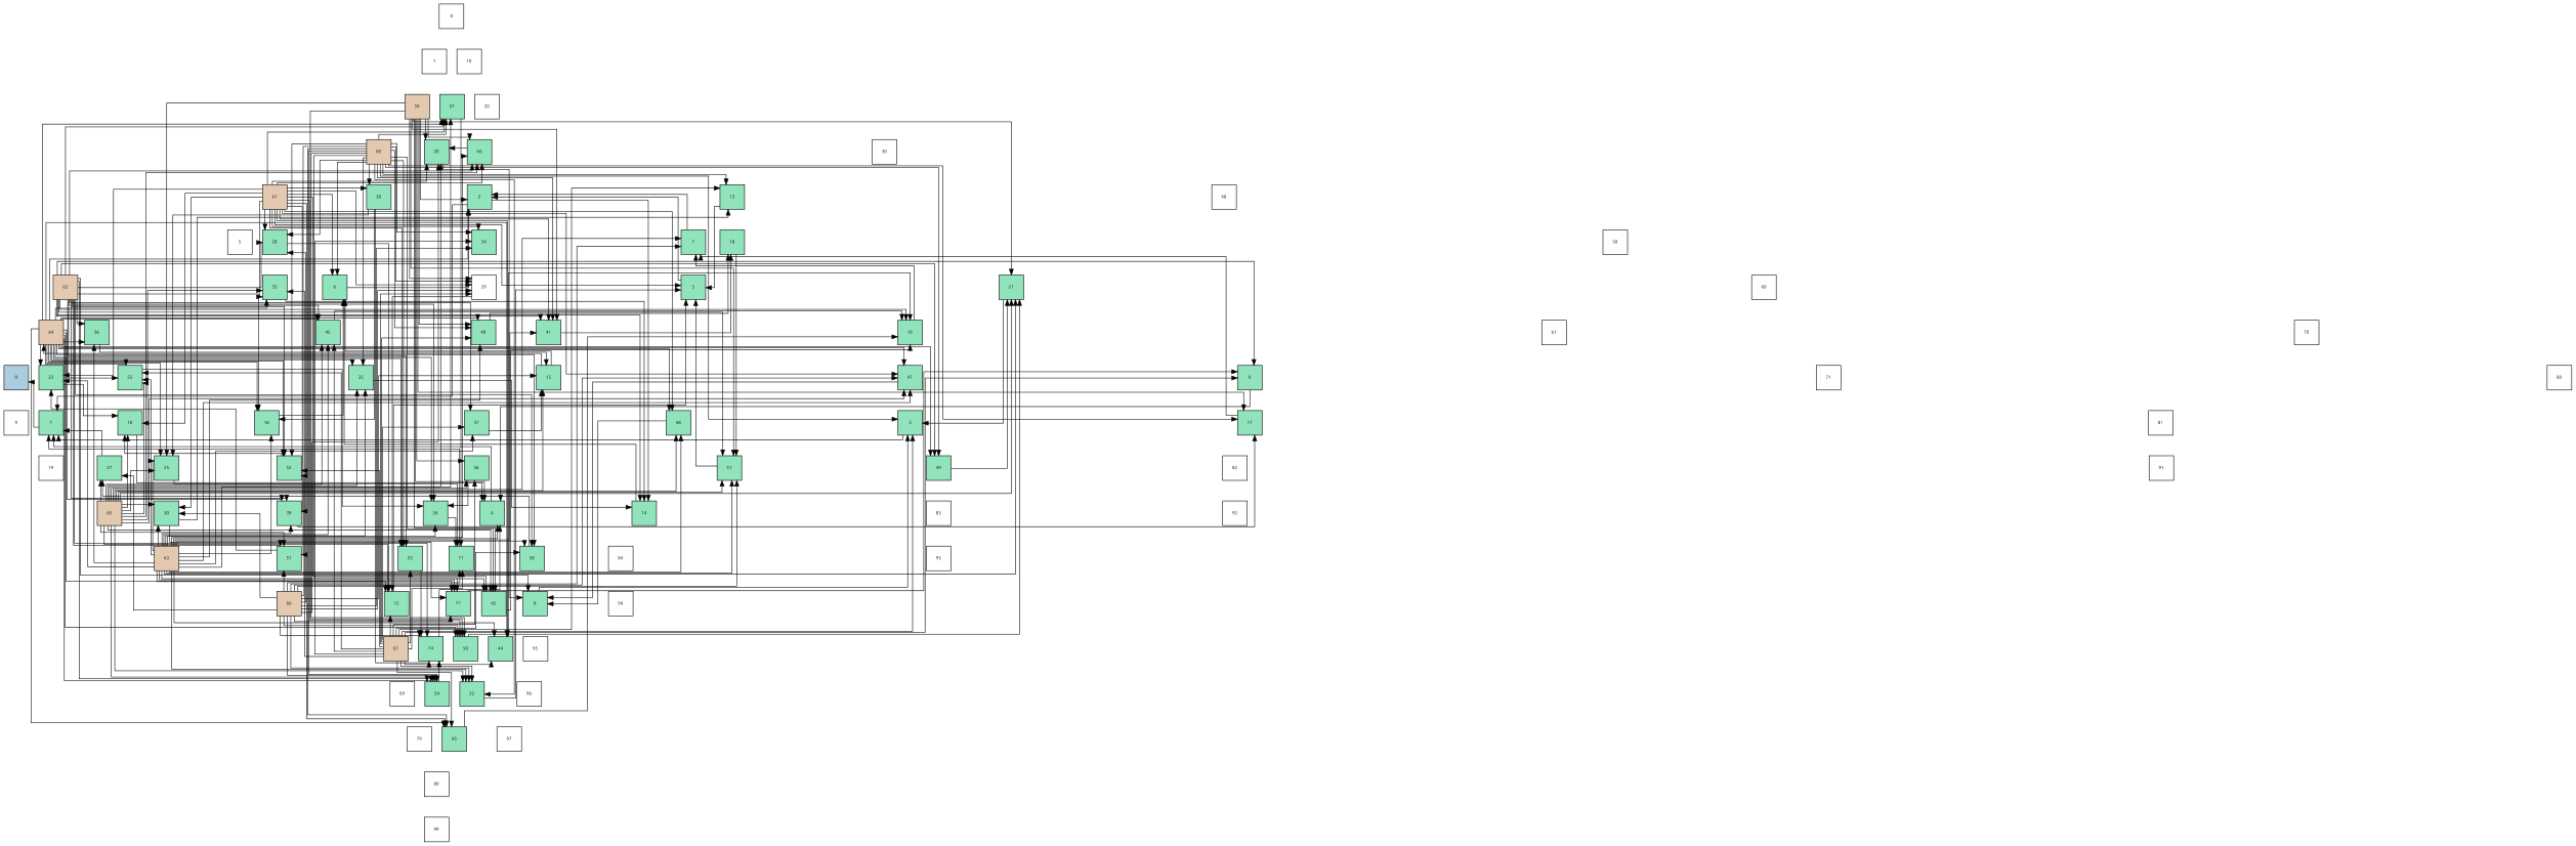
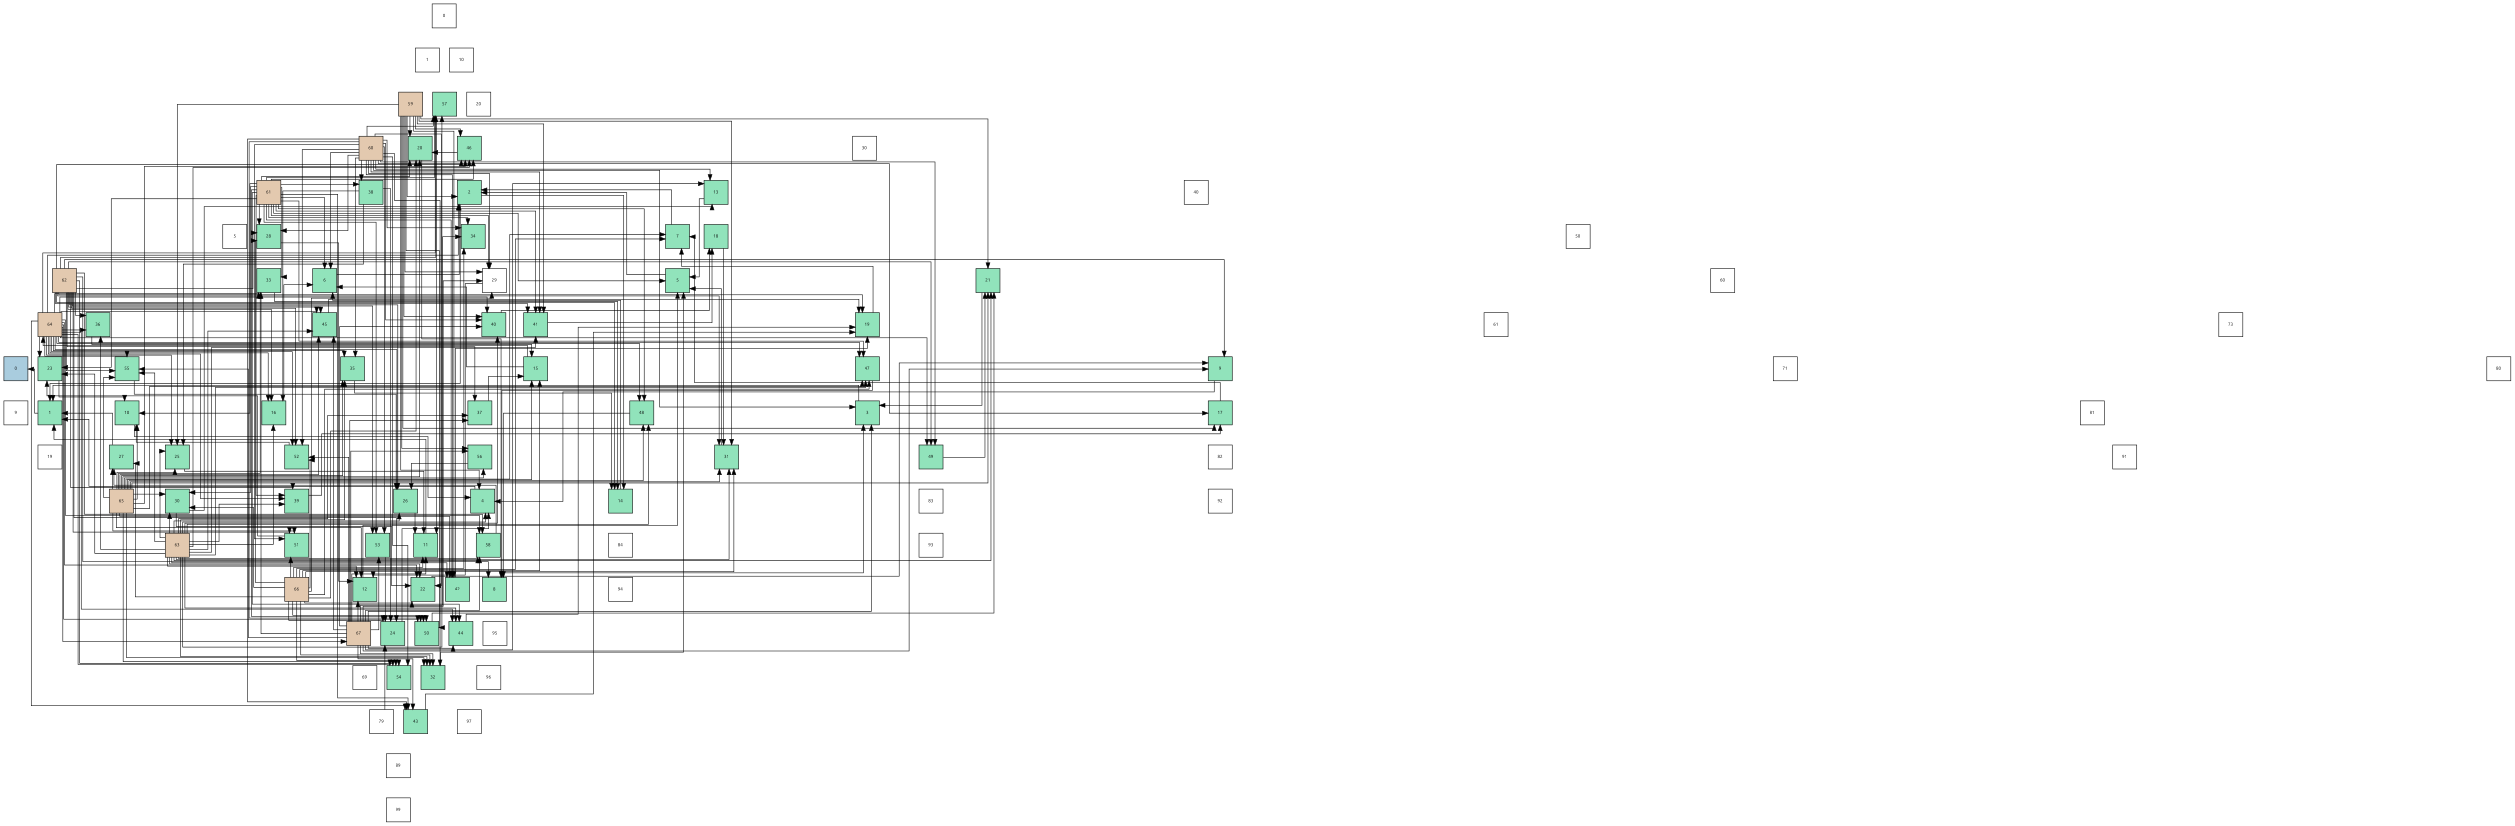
  digraph {
    fontname=Ubuntu
    rank=same
    rankdir=TB
    splines=ortho
    node [fillcolor="#91e3bb" fixedsize=true fontname=Ubuntu fontsize=8 shape=square style=filled]
    edge [constraint=false fontname=Ubuntu style=vis]
    n1 [fillcolor="#ffffff" label=0 width=0.6]
    n2 [fillcolor="#ffffff" label=1 width=0.6]
    n3 [fillcolor="#ffffff" label=10 width=0.6]
    n4 [fillcolor="#e3c9af" label=59 width=0.6]
    n5 [label=57 width=0.6]
    n6 [fillcolor="#ffffff" label=20 width=0.6]
    n7 [fillcolor="#e3c9af" label=60 width=0.6]
    n8 [label=20 width=0.6]
    n9 [label=46 width=0.6]
    n10 [label=2 width=0.6]
    n11 [fillcolor="#ffffff" label=29 width=0.6]
    n12 [label=40 width=0.6]
    n13 [label=25 width=0.6]
    n14 [label=41 width=0.6]
    n15 [label=21 width=0.6]
    n16 [label=56 width=0.6]
    n17 [label=31 width=0.6]
    n18 [label=4 width=0.6]
    n19 [label=17 width=0.6]
    n20 [label=42 width=0.6]
    n21 [label=50 width=0.6]
    n22 [label=11 width=0.6]
    n23 [fillcolor="#e3c9af" label=61 width=0.6]
    n24 [label=38 width=0.6]
    n25 [label=28 width=0.6]
    n26 [label=34 width=0.6]
    n27 [label=6 width=0.6]
    n28 [label=13 width=0.6]
    n29 [label=35 width=0.6]
    n30 [label=52 width=0.6]
    n31 [label=51 width=0.6]
    n32 [label=53 width=0.6]
    n33 [label=3 width=0.6]
    n34 [label=22 width=0.6]
    n35 [label=49 width=0.6]
    n36 [label=54 width=0.6]
    n37 [label=32 width=0.6]
    n38 [label=43 width=0.6]
    n39 [label=8 width=0.6]
    n40 [label=14 width=0.6]
    n41 [label=1 width=0.6]
    n42 [label=7 width=0.6]
    n43 [label=12 width=0.6]
    n44 [label=15 width=0.6]
    n45 [label=18 width=0.6]
    n46 [label=30 width=0.6]
    n47 [label=39 width=0.6]
    n48 [label=47 width=0.6]
    n49 [label=19 width=0.6]
    n50 [fillcolor="#ffffff" label=61 width=0.6]
    n51 [label=26 width=0.6]
    n52 [label=5 width=0.6]
    n53 [label=58 width=0.6]
    n54 [fillcolor="#ffffff" label=82 width=0.6]
    n55 [label=44 width=0.6]
    n56 [fillcolor="#ffffff" label=95 width=0.6]
    n57 [fillcolor="#ffffff" label=5 width=0.6]
    n58 [label=33 width=0.6]
    n59 [label=23 width=0.6]
    n60 [label=10 width=0.6]
    n61 [label=48 width=0.6]
    n62 [label=16 width=0.6]
    n63 [label=24 width=0.6]
    n64 [label=45 width=0.6]
    n65 [label=37 width=0.6]
    n66 [fillcolor="#e3c9af" label=66 width=0.6]
    n67 [label=9 width=0.6]
    n68 [fillcolor="#ffffff" label=83 width=0.6]
    n69 [fillcolor="#ffffff" label=79 width=0.6]
    n70 [fillcolor="#ffffff" label=97 width=0.6]
    n71 [fillcolor="#ffffff" label=89 width=0.6]
    n72 [fillcolor="#e3c9af" label=62 width=0.6]
    n73 [label=36 width=0.6]
    n74 [label=27 width=0.6]
    n75 [fillcolor="#e3c9af" label=63 width=0.6]
    n76 [fillcolor="#ffffff" label=96 width=0.6]
    n77 [fillcolor="#e3c9af" label=64 width=0.6]
    n78 [label=55 width=0.6]
    n79 [fillcolor="#a9ccde" label=0 width=0.6]
    n80 [fillcolor="#ffffff" label=69 width=0.6]
    n81 [fillcolor="#ffffff" label=84 width=0.6]
    n82 [fillcolor="#ffffff" label=9 width=0.6]
    n83 [fillcolor="#ffffff" label=19 width=0.6]
    n84 [fillcolor="#e3c9af" label=65 width=0.6]
    n85 [fillcolor="#ffffff" label=30 width=0.6]
    n86 [fillcolor="#e3c9af" label=67 width=0.6]
    n87 [fillcolor="#ffffff" label=40 width=0.6]
    n88 [fillcolor="#ffffff" label=50 width=0.6]
    n89 [fillcolor="#ffffff" label=60 width=0.6]
-   n90 [fillcolor="#ffffff" label=70 width=0.6]
+   n90 [fillcolor="#ffffff" label=73 width=0.6]
    n91 [fillcolor="#ffffff" label=71 width=0.6]
    n92 [fillcolor="#ffffff" label=80 width=0.6]
    n93 [fillcolor="#ffffff" label=81 width=0.6]
    n94 [fillcolor="#ffffff" label=91 width=0.6]
    n95 [fillcolor="#ffffff" label=92 width=0.6]
    n96 [fillcolor="#ffffff" label=93 width=0.6]
    n97 [fillcolor="#ffffff" label=94 width=0.6]
    n98 [fillcolor="#ffffff" label=99 width=0.6]
    n1 -> n2 [constraint=true style=invis]
    n1 -> n3 [constraint=true style=invis]
    n2 -> n4 [constraint=true style=invis]
    n2 -> n5 [constraint=true style=invis]
    n3 -> n5 [constraint=true style=invis]
    n3 -> n6 [constraint=true style=invis]
    n4 -> n7 [constraint=true style=invis]
    n4 -> n8
    n4 -> n8 [constraint=true style=invis]
    n4 -> n9
    n4 -> n10
    n4 -> n11
    n4 -> n12
    n4 -> n13
    n4 -> n14
    n4 -> n15
    n4 -> n16
    n4 -> n17
    n4 -> n18
    n4 -> n19
    n4 -> n20
    n4 -> n21
    n5 -> n8 [constraint=true style=invis]
    n5 -> n9 [constraint=true style=invis]
    n5 -> n22
    n6 -> n9 [constraint=true style=invis]
    n6 -> n85 [constraint=true style=invis]
    n7 -> n5
    n7 -> n11
    n7 -> n12
    n7 -> n14
    n7 -> n19
    n7 -> n20
    n7 -> n21
    n7 -> n23 [constraint=true style=invis]
    n7 -> n24
    n7 -> n24 [constraint=true style=invis]
    n7 -> n25
    n7 -> n26
    n7 -> n27
    n7 -> n28
    n7 -> n29
    n7 -> n30
    n7 -> n31
    n7 -> n32
    n7 -> n33
    n7 -> n34
    n7 -> n35
    n7 -> n36
    n7 -> n37
    n7 -> n38
    n8 -> n10 [constraint=true style=invis]
    n8 -> n24 [constraint=true style=invis]
    n8 -> n39
    n9 -> n8
    n9 -> n10 [constraint=true style=invis]
    n9 -> n28 [constraint=true style=invis]
    n10 -> n26 [constraint=true style=invis]
    n10 -> n40
    n10 -> n41
    n10 -> n42 [constraint=true style=invis]
    n11 -> n12 [constraint=true style=invis]
    n11 -> n14 [constraint=true style=invis]
    n11 -> n43
    n12 -> n29 [constraint=true style=invis]
    n12 -> n44 [constraint=true style=invis]
    n12 -> n45
    n13 -> n22
    n13 -> n46 [constraint=true style=invis]
    n13 -> n47 [constraint=true style=invis]
    n14 -> n44 [constraint=true style=invis]
    n14 -> n45
    n14 -> n48 [constraint=true style=invis]
    n15 -> n33
    n15 -> n49 [constraint=true style=invis]
    n15 -> n50 [constraint=true style=invis]
    n16 -> n18 [constraint=true style=invis]
    n16 -> n51
    n16 -> n51 [constraint=true style=invis]
    n17 -> n18 [constraint=true style=invis]
    n17 -> n40 [constraint=true style=invis]
    n17 -> n52
    n18 -> n22 [constraint=true style=invis]
    n18 -> n41
    n18 -> n53 [constraint=true style=invis]
    n19 -> n35 [constraint=true style=invis]
    n19 -> n42
    n19 -> n54 [constraint=true style=invis]
    n20 -> n21 [constraint=true style=invis]
    n20 -> n49
    n20 -> n55 [constraint=true style=invis]
    n21 -> n15
    n21 -> n36 [constraint=true style=invis]
    n21 -> n37 [constraint=true style=invis]
    n22 -> n20 [constraint=true style=invis]
    n22 -> n34 [constraint=true style=invis]
    n22 -> n41
    n23 -> n5
    n23 -> n8
    n23 -> n9
    n23 -> n11
    n23 -> n14
    n23 -> n20
    n23 -> n21
    n23 -> n24
    n23 -> n25
    n23 -> n25 [constraint=true style=invis]
    n23 -> n26
    n23 -> n27
    n23 -> n32
    n23 -> n38
    n23 -> n46
    n23 -> n47
    n23 -> n48
    n23 -> n52
    n23 -> n55
    n23 -> n57 [constraint=true style=invis]
    n23 -> n58
    n23 -> n59
    n23 -> n60
    n23 -> n61
    n24 -> n13
    n24 -> n25 [constraint=true style=invis]
    n24 -> n26 [constraint=true style=invis]
    n24 -> n62
    n24 -> n63
    n25 -> n27 [constraint=true style=invis]
    n25 -> n43
    n25 -> n58 [constraint=true style=invis]
    n26 -> n11 [constraint=true style=invis]
    n26 -> n27 [constraint=true style=invis]
    n27 -> n10
    n27 -> n12 [constraint=true style=invis]
    n27 -> n64 [constraint=true style=invis]
    n28 -> n42 [constraint=true style=invis]
    n28 -> n45 [constraint=true style=invis]
    n28 -> n52
    n29 -> n40
    n29 -> n62 [constraint=true style=invis]
    n29 -> n65 [constraint=true style=invis]
    n30 -> n47 [constraint=true style=invis]
    n30 -> n51 [constraint=true style=invis]
    n30 -> n60
    n31 -> n43 [constraint=true style=invis]
    n31 -> n59
    n31 -> n66 [constraint=true style=invis]
    n32 -> n34 [constraint=true style=invis]
    n32 -> n43 [constraint=true style=invis]
    n32 -> n63
    n33 -> n17 [constraint=true style=invis]
    n33 -> n35 [constraint=true style=invis]
    n33 -> n41
    n34 -> n21 [constraint=true style=invis]
    n34 -> n63 [constraint=true style=invis]
    n34 -> n67
    n35 -> n15
    n35 -> n40 [constraint=true style=invis]
    n35 -> n68 [constraint=true style=invis]
    n36 -> n38 [constraint=true style=invis]
-   n36 -> n63
+   n69 -> n63
    n36 -> n69 [constraint=true style=invis]
    n37 -> n38 [constraint=true style=invis]
    n37 -> n52
    n37 -> n70 [constraint=true style=invis]
    n38 -> n49
    n38 -> n71 [constraint=true style=invis]
    n39 -> n33
    n39 -> n55 [constraint=true style=invis]
    n39 -> n56 [constraint=true style=invis]
    n40 -> n27
    n40 -> n53 [constraint=true style=invis]
    n40 -> n81 [constraint=true style=invis]
    n41 -> n74 [constraint=true style=invis]
    n41 -> n79
    n41 -> n83 [constraint=true style=invis]
    n42 -> n10
    n42 -> n11 [constraint=true style=invis]
    n42 -> n52 [constraint=true style=invis]
    n43 -> n52
    n43 -> n63 [constraint=true style=invis]
    n43 -> n86 [constraint=true style=invis]
    n44 -> n27
    n44 -> n61 [constraint=true style=invis]
    n44 -> n65 [constraint=true style=invis]
    n44 -> n77
    n45 -> n15 [constraint=true style=invis]
    n45 -> n17
    n45 -> n52 [constraint=true style=invis]
    n46 -> n28
    n46 -> n31 [constraint=true style=invis]
    n46 -> n34
    n46 -> n75 [constraint=true style=invis]
    n47 -> n19
    n47 -> n31 [constraint=true style=invis]
    n47 -> n32 [constraint=true style=invis]
    n48 -> n33 [constraint=true style=invis]
    n48 -> n39
    n48 -> n61 [constraint=true style=invis]
    n49 -> n42
    n49 -> n48 [constraint=true style=invis]
    n49 -> n67 [constraint=true style=invis]
    n50 -> n67 [constraint=true style=invis]
    n50 -> n91 [constraint=true style=invis]
    n51 -> n22
    n51 -> n22 [constraint=true style=invis]
    n51 -> n32 [constraint=true style=invis]
    n52 -> n10
    n52 -> n14 [constraint=true style=invis]
    n52 -> n49 [constraint=true style=invis]
    n53 -> n20 [constraint=true style=invis]
    n53 -> n39 [constraint=true style=invis]
    n53 -> n74
    n54 -> n68 [constraint=true style=invis]
    n54 -> n95 [constraint=true style=invis]
    n55 -> n37 [constraint=true style=invis]
    n55 -> n49
    n55 -> n76 [constraint=true style=invis]
    n56 -> n76 [constraint=true style=invis]
    n57 -> n58 [constraint=true style=invis]
    n57 -> n72 [constraint=true style=invis]
    n58 -> n40
    n58 -> n64 [constraint=true style=invis]
    n58 -> n73 [constraint=true style=invis]
    n59 -> n41 [constraint=true style=invis]
    n59 -> n60
    n59 -> n60 [constraint=true style=invis]
    n60 -> n13 [constraint=true style=invis]
    n60 -> n18
    n60 -> n74 [constraint=true style=invis]
    n61 -> n16 [constraint=true style=invis]
    n61 -> n17 [constraint=true style=invis]
    n61 -> n39
    n62 -> n13 [constraint=true style=invis]
    n62 -> n27
    n62 -> n30 [constraint=true style=invis]
    n63 -> n18
    n63 -> n36 [constraint=true style=invis]
    n63 -> n80 [constraint=true style=invis]
    n64 -> n29 [constraint=true style=invis]
    n64 -> n49
    n64 -> n78 [constraint=true style=invis]
    n65 -> n16 [constraint=true style=invis]
    n65 -> n30 [constraint=true style=invis]
    n65 -> n44
    n66 -> n8
    n66 -> n11
    n66 -> n17
    n66 -> n21
    n66 -> n22
    n66 -> n25
    n66 -> n26
    n66 -> n30
    n66 -> n31
    n66 -> n34
    n66 -> n36
    n66 -> n37
    n66 -> n42
    n66 -> n44
    n66 -> n46
    n66 -> n48
    n66 -> n63
    n66 -> n74
    n66 -> n86 [constraint=true style=invis]
    n67 -> n18
    n67 -> n19 [constraint=true style=invis]
    n67 -> n33 [constraint=true style=invis]
    n68 -> n81 [constraint=true style=invis]
    n68 -> n96 [constraint=true style=invis]
    n69 -> n71 [constraint=true style=invis]
    n71 -> n98 [constraint=true style=invis]
    n72 -> n5
    n72 -> n9
    n72 -> n14
    n72 -> n17
    n72 -> n25
    n72 -> n30
    n72 -> n31
    n72 -> n32
    n72 -> n35
    n72 -> n36
    n72 -> n39
    n72 -> n40
    n72 -> n47
    n72 -> n49
    n72 -> n51
    n72 -> n53
    n72 -> n62
    n72 -> n63
    n72 -> n64
    n72 -> n65
    n72 -> n67
    n72 -> n73
    n72 -> n73 [constraint=true style=invis]
    n72 -> n77 [constraint=true style=invis]
    n72 -> n78
    n73 -> n44
    n73 -> n59 [constraint=true style=invis]
    n73 -> n78 [constraint=true style=invis]
    n74 -> n41
    n74 -> n46 [constraint=true style=invis]
    n74 -> n84 [constraint=true style=invis]
    n75 -> n5
    n75 -> n9
    n75 -> n12
    n75 -> n13
    n75 -> n14
    n75 -> n15
    n75 -> n17
    n75 -> n18
    n75 -> n20
    n75 -> n29
    n75 -> n34
    n75 -> n37
    n75 -> n43
    n75 -> n46
    n75 -> n47
    n75 -> n48
    n75 -> n51
    n75 -> n53
    n75 -> n55
    n75 -> n59
    n75 -> n61
    n75 -> n62
    n75 -> n64
    n75 -> n65
    n75 -> n66 [constraint=true style=invis]
    n75 -> n73
    n75 -> n78
    n76 -> n70 [constraint=true style=invis]
    n77 -> n5
    n77 -> n10
    n77 -> n12
    n77 -> n13
    n77 -> n21
    n77 -> n29
    n77 -> n30
-   n77 -> n32
+   n77 -> n86
    n77 -> n34
    n77 -> n35
    n77 -> n36
    n77 -> n38
    n77 -> n47
    n77 -> n48
    n77 -> n51
    n77 -> n53
    n77 -> n55
    n77 -> n58
    n77 -> n59
    n77 -> n59 [constraint=true style=invis]
    n77 -> n61
    n77 -> n62
    n77 -> n64
    n77 -> n73
    n77 -> n78
    n77 -> n79 [constraint=true style=invis]
    n78 -> n51
    n78 -> n60 [constraint=true style=invis]
    n78 -> n62 [constraint=true style=invis]
    n79 -> n41 [constraint=true style=invis]
    n79 -> n82 [constraint=true style=invis]
    n80 -> n69 [constraint=true style=invis]
    n81 -> n39 [constraint=true style=invis]
    n81 -> n97 [constraint=true style=invis]
    n82 -> n83 [constraint=true style=invis]
    n83 -> n84 [constraint=true style=invis]
    n84 -> n8
    n84 -> n9
    n84 -> n13
    n84 -> n15
    n84 -> n16
    n84 -> n17
    n84 -> n20
    n84 -> n29
    n84 -> n31
    n84 -> n36
    n84 -> n37
    n84 -> n42
    n84 -> n43
    n84 -> n44
    n84 -> n46
    n84 -> n48
    n84 -> n58
    n84 -> n60
    n84 -> n61
    n84 -> n64
    n84 -> n74
    n84 -> n75 [constraint=true style=invis]
    n84 -> n78
    n85 -> n28 [constraint=true style=invis]
    n85 -> n87 [constraint=true style=invis]
    n86 -> n11
    n86 -> n12
    n86 -> n16
    n86 -> n22
    n86 -> n26
    n86 -> n28
    n86 -> n30
    n86 -> n32
    n86 -> n33
    n86 -> n37
    n86 -> n38
    n86 -> n43
    n86 -> n53
    n86 -> n55
    n86 -> n58
    n86 -> n64
    n86 -> n65
    n86 -> n67
    n86 -> n78
    n86 -> n80 [constraint=true style=invis]
    n87 -> n45 [constraint=true style=invis]
    n87 -> n88 [constraint=true style=invis]
    n88 -> n15 [constraint=true style=invis]
    n88 -> n89 [constraint=true style=invis]
    n89 -> n50 [constraint=true style=invis]
    n89 -> n90 [constraint=true style=invis]
    n90 -> n91 [constraint=true style=invis]
    n90 -> n92 [constraint=true style=invis]
    n91 -> n19 [constraint=true style=invis]
    n91 -> n93 [constraint=true style=invis]
    n92 -> n93 [constraint=true style=invis]
    n93 -> n54 [constraint=true style=invis]
    n93 -> n94 [constraint=true style=invis]
    n94 -> n95 [constraint=true style=invis]
    n95 -> n96 [constraint=true style=invis]
    n96 -> n97 [constraint=true style=invis]
    n97 -> n56 [constraint=true style=invis]
  }
